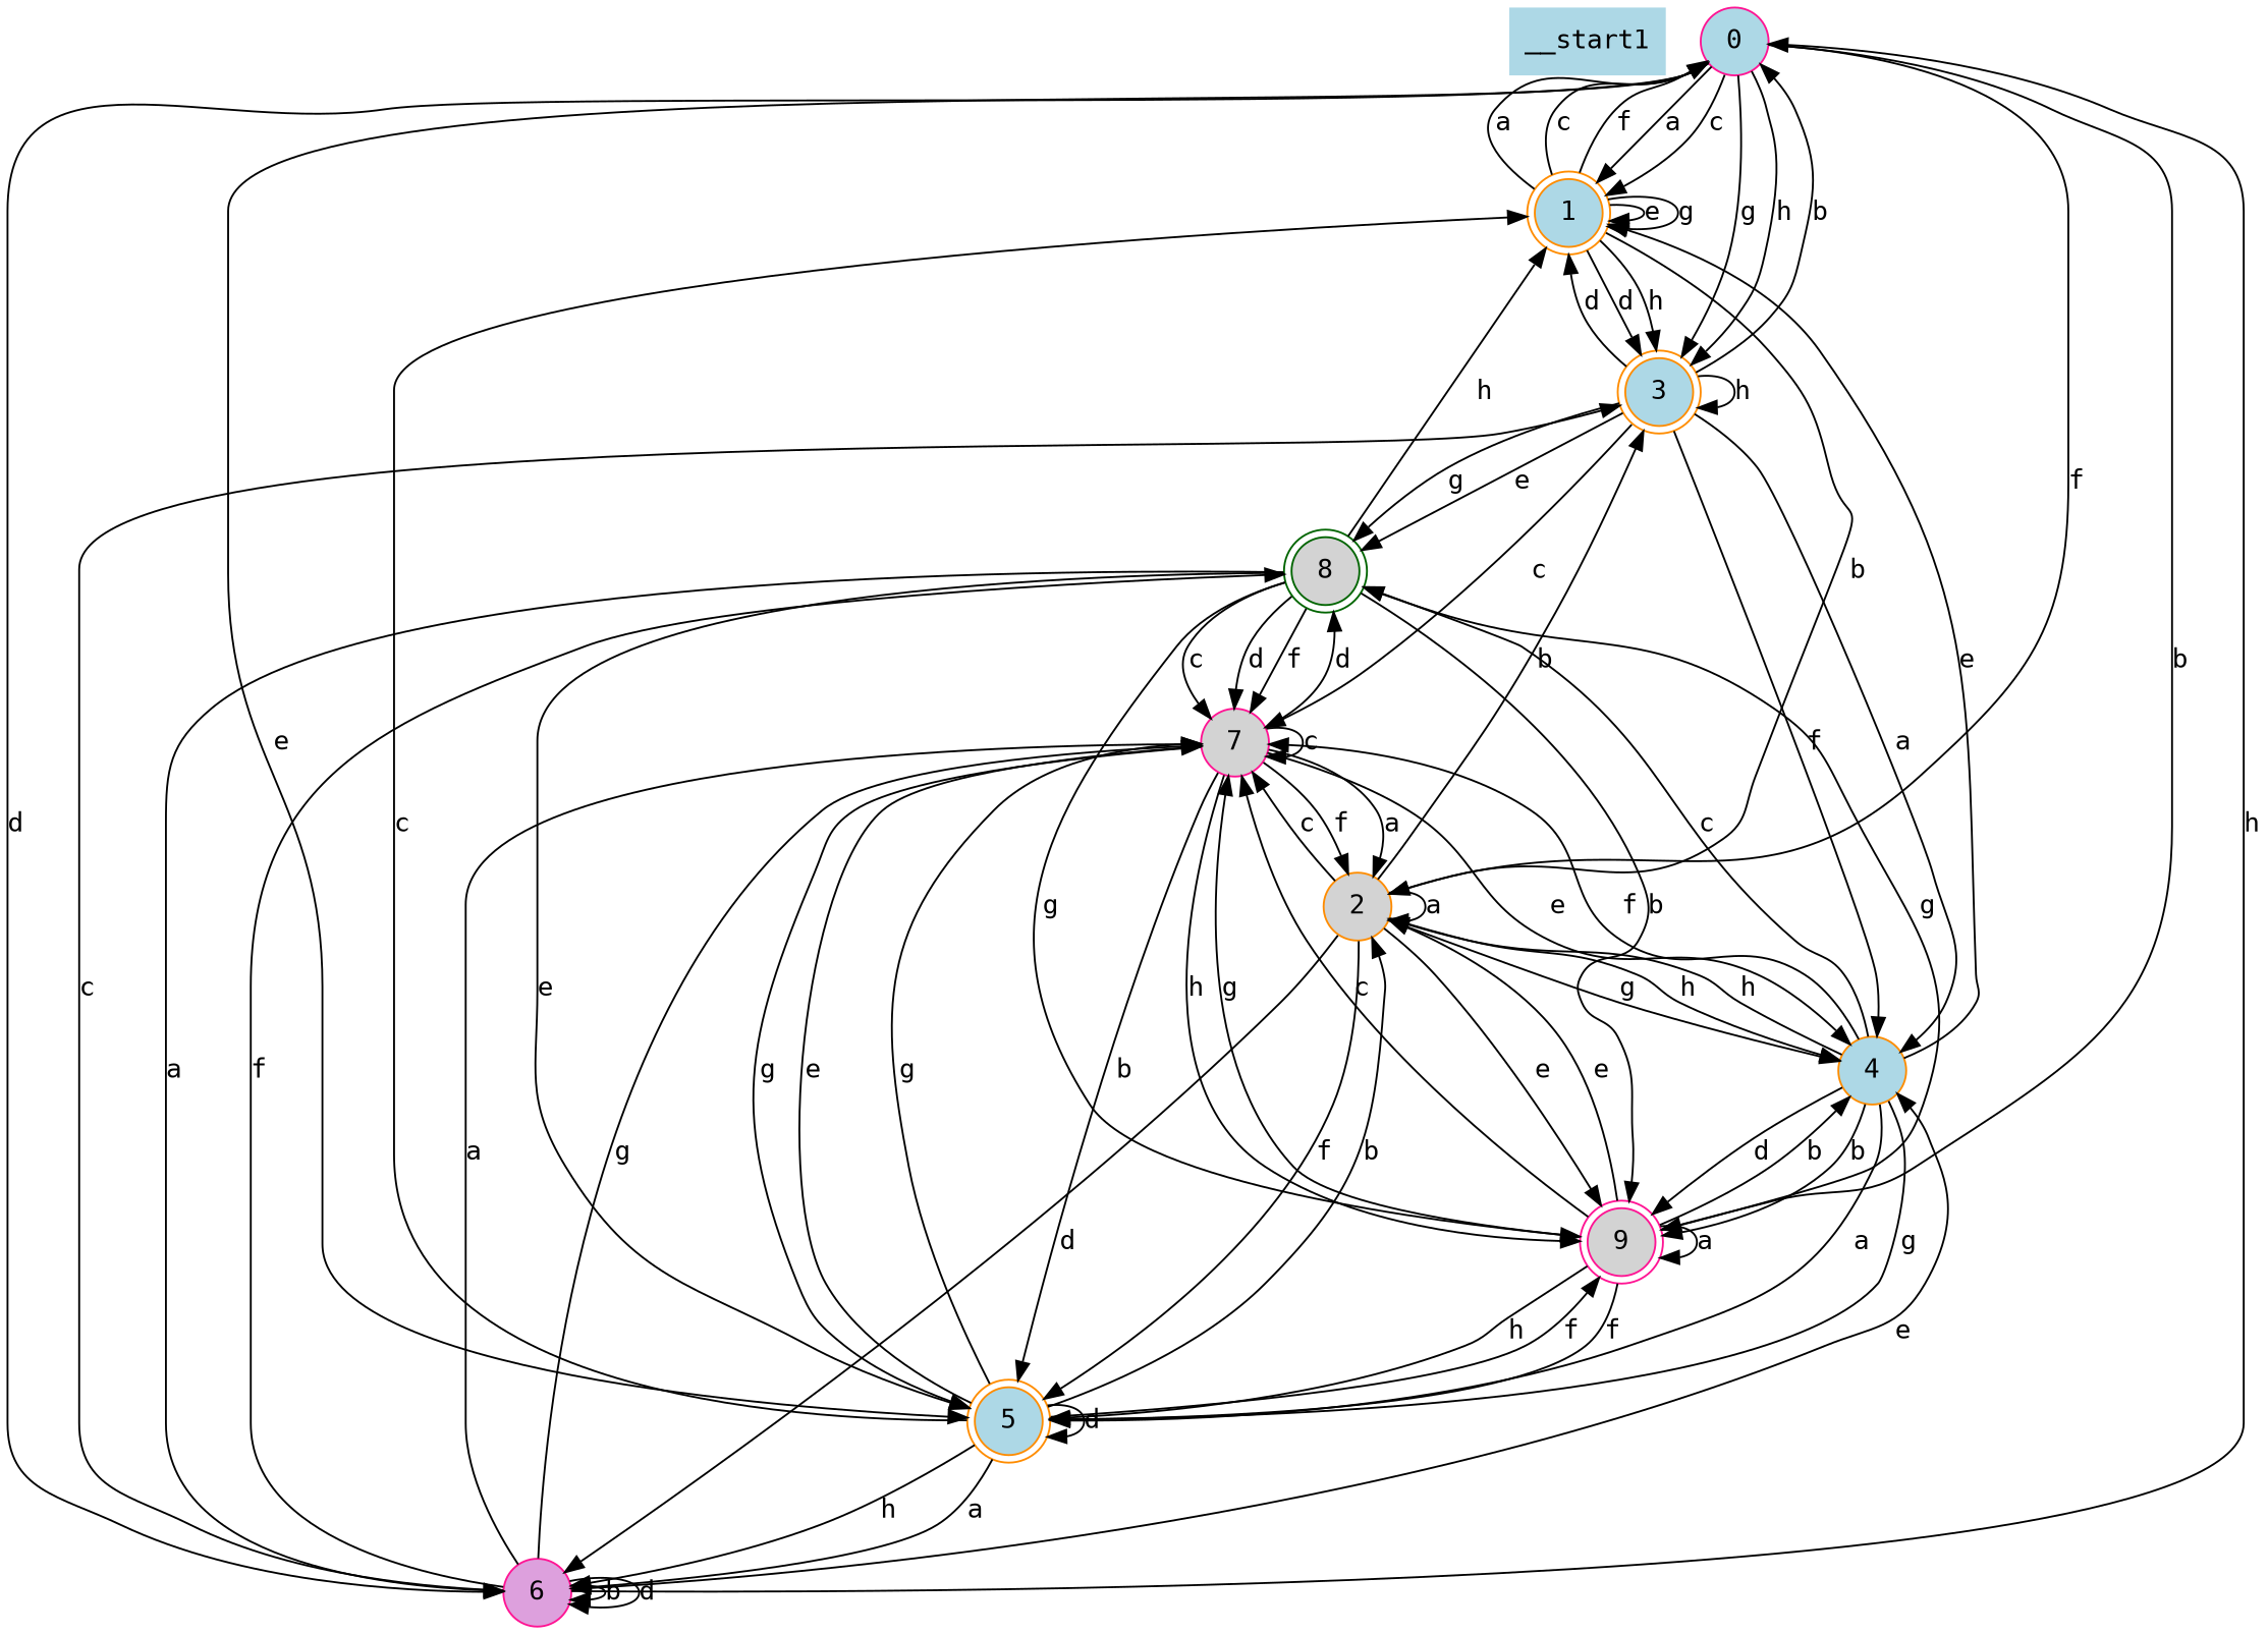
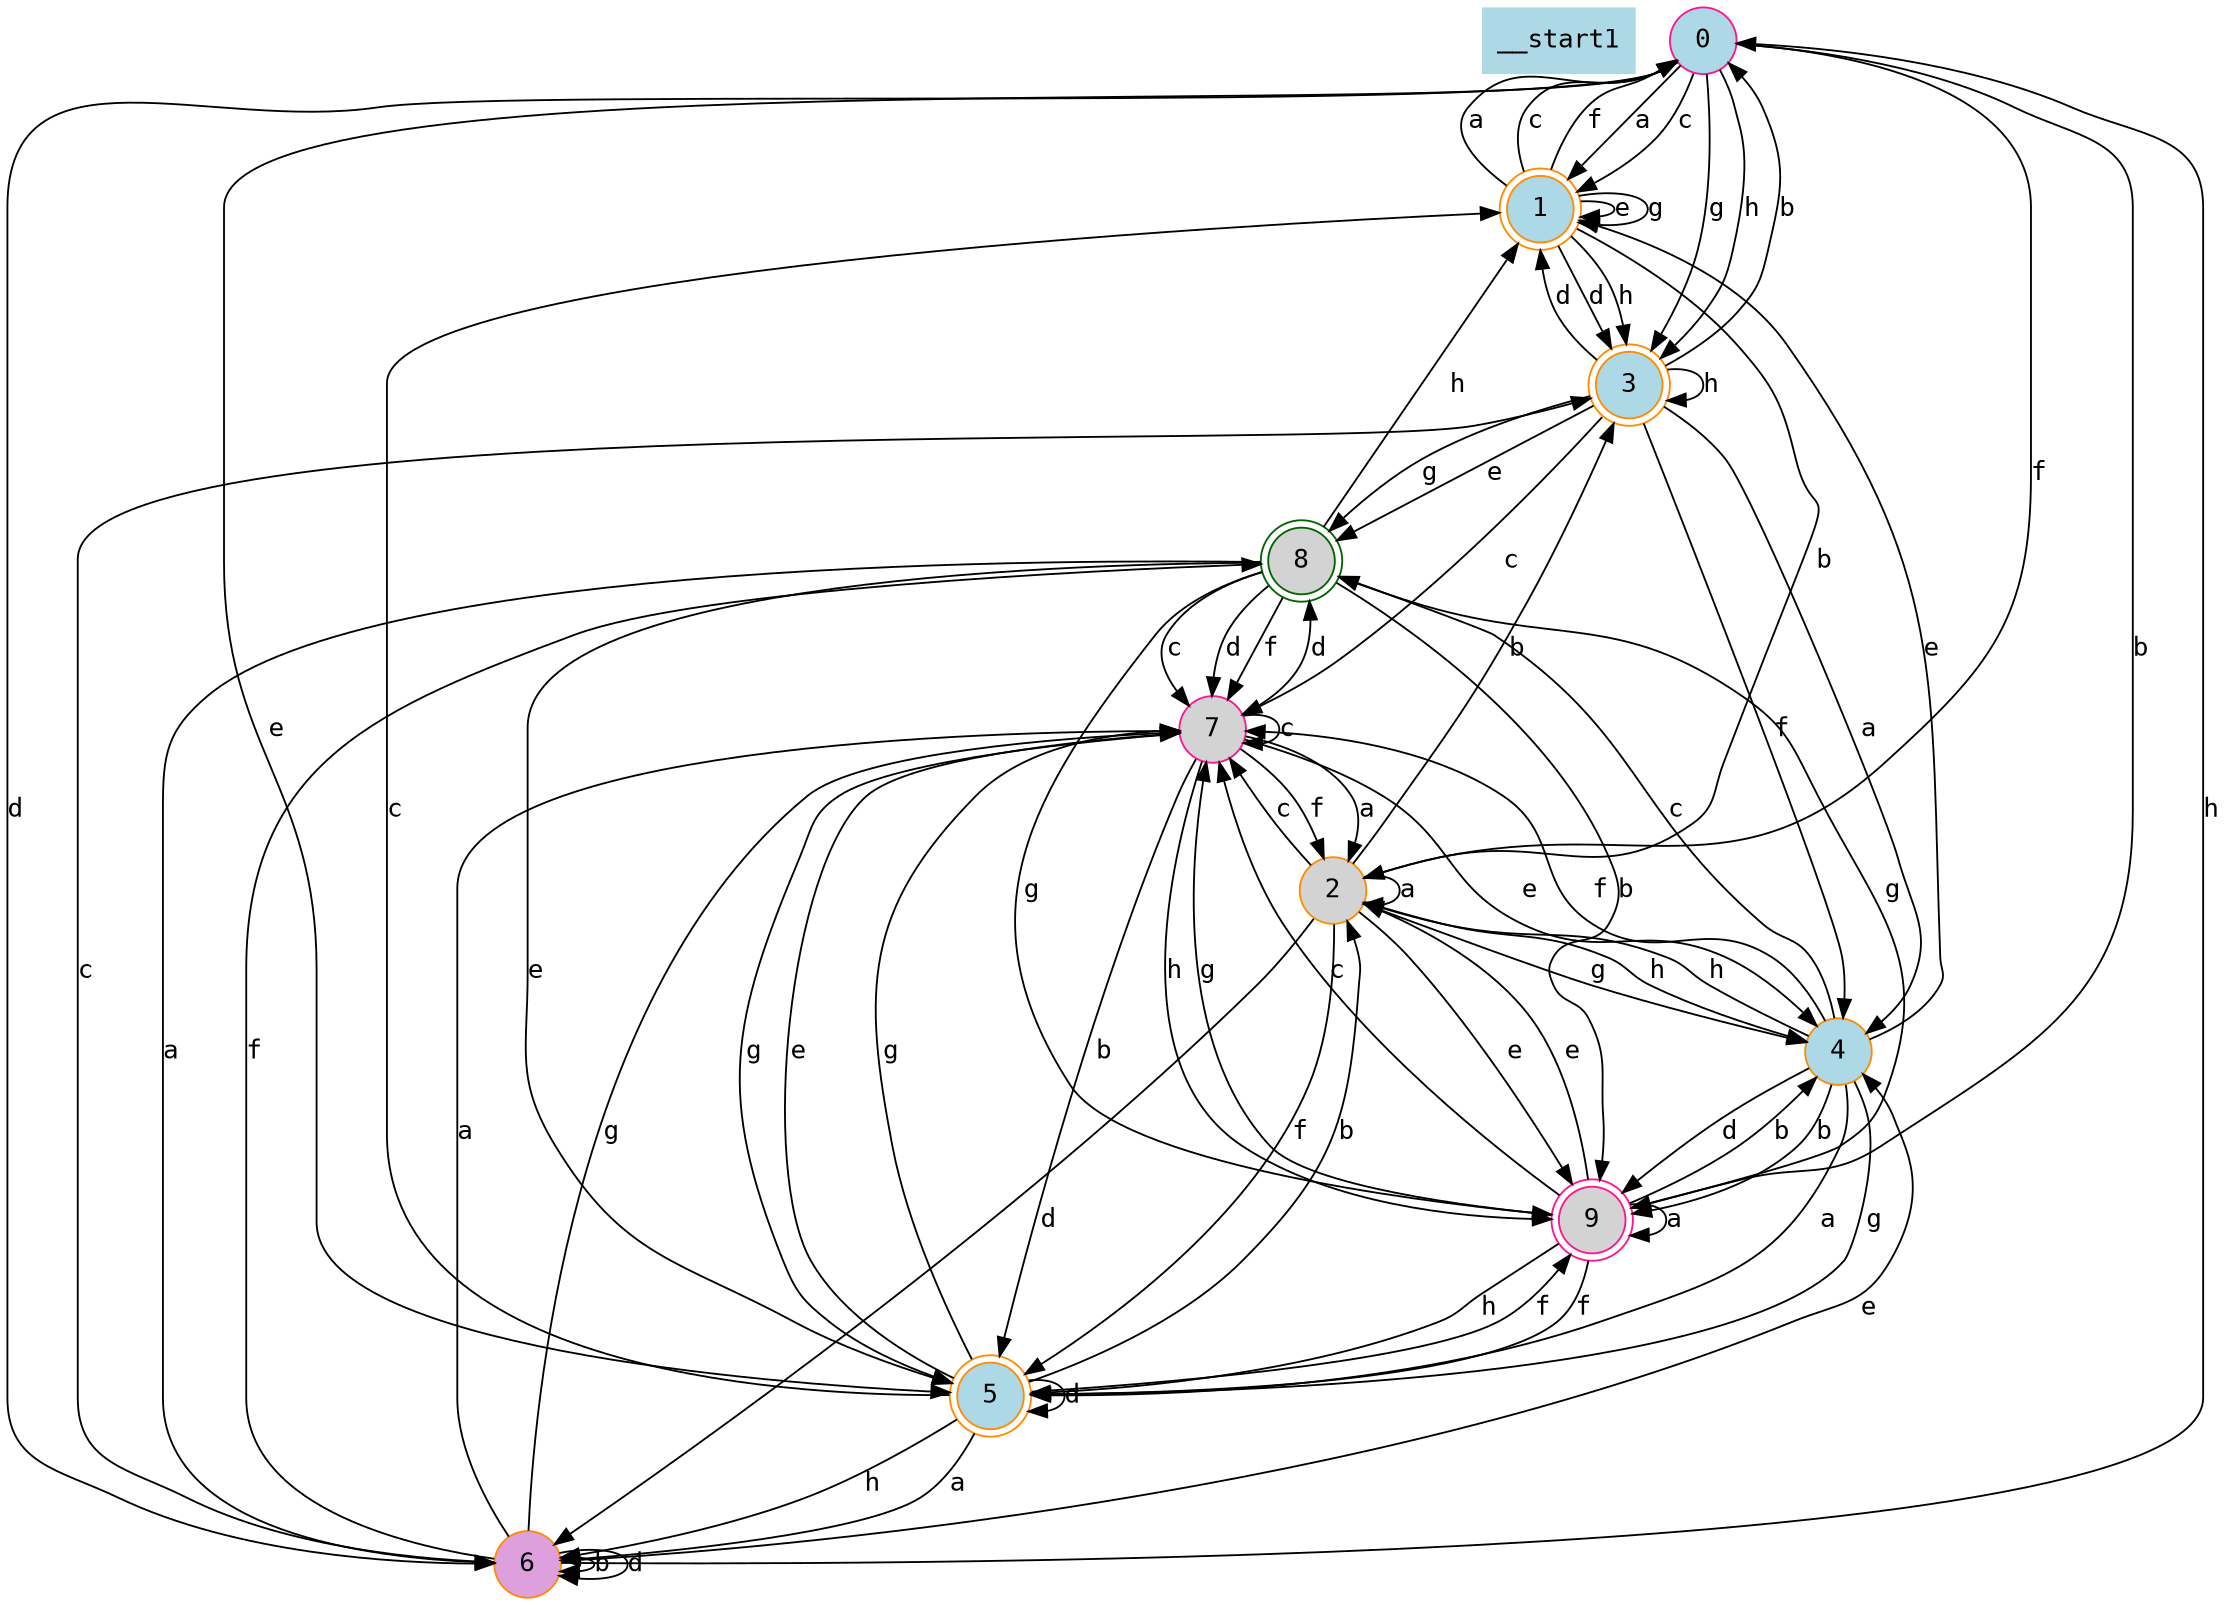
  digraph {
    fontname="DejaVu Sans Mono"
    rankdir=TB
    node [color=darkorange fillcolor=lightblue fontname="DejaVu Sans Mono" shape=circle style=filled]
    edge [fontname="DejaVu Sans Mono"]
    n1 [color=darkgreen label=__start1 shape=none]
    n2 [color=deeppink label=0]
    n3 [label=1 shape=doublecircle style="rounded,filled"]
    n4 [fillcolor=lightgrey label=2]
    n5 [label=3 shape=doublecircle style="rounded,filled"]
    n6 [label=5 shape=doublecircle style="rounded,filled"]
-   n7 [color=deeppink fillcolor=plum label=6]
+   n7 [fillcolor=plum label=6]
    n8 [color=deeppink fillcolor=lightgrey label=9 shape=doublecircle style="rounded,filled"]
    n9 [label=4]
    n10 [color=deeppink fillcolor=lightgrey label=7]
    n11 [color=darkgreen fillcolor=lightgrey label=8 shape=doublecircle style="rounded,filled"]
    n2 -> n3 [label=a]
    n2 -> n3 [label=c]
    n2 -> n4 [label=f]
    n2 -> n5 [label=g]
    n2 -> n5 [label=h]
    n2 -> n6 [label=e]
    n2 -> n7 [label=d]
    n2 -> n8 [label=b]
    n3 -> n2 [label=a]
    n3 -> n2 [label=c]
    n3 -> n2 [label=f]
    n3 -> n3 [label=e]
    n3 -> n3 [label=g]
    n3 -> n4 [label=b]
    n3 -> n5 [label=d]
    n3 -> n5 [label=h]
    n4 -> n4 [label=a]
    n4 -> n5 [label=b]
    n4 -> n6 [label=f]
    n4 -> n7 [label=d]
    n4 -> n8 [label=e]
    n4 -> n9 [label=g]
    n4 -> n9 [label=h]
    n4 -> n10 [label=c]
    n5 -> n2 [label=b]
    n5 -> n3 [label=d]
    n5 -> n5 [label=h]
    n5 -> n9 [label=a]
    n5 -> n9 [label=f]
    n5 -> n10 [label=c]
    n5 -> n11 [label=e]
    n5 -> n11 [label=g]
    n6 -> n3 [label=c]
    n6 -> n4 [label=b]
    n6 -> n6 [label=d]
    n6 -> n7 [label=a]
    n6 -> n7 [label=h]
    n6 -> n8 [label=f]
    n6 -> n10 [label=e]
    n6 -> n10 [label=g]
    n7 -> n2 [label=h]
    n7 -> n5 [label=c]
    n7 -> n7 [label=b]
    n7 -> n7 [label=d]
    n7 -> n9 [label=e]
    n7 -> n10 [label=a]
    n7 -> n10 [label=g]
    n7 -> n11 [label=f]
    n8 -> n4 [label=e]
    n8 -> n6 [label=f]
    n8 -> n6 [label=h]
    n8 -> n8 [label=a]
    n8 -> n9 [label=b]
    n8 -> n10 [label=c]
    n8 -> n10 [label=g]
    n8 -> n11 [label=g]
    n9 -> n3 [label=e]
    n9 -> n4 [label=h]
    n9 -> n6 [label=a]
    n9 -> n6 [label=g]
    n9 -> n8 [label=b]
    n9 -> n8 [label=d]
    n9 -> n10 [label=f]
    n9 -> n11 [label=c]
    n10 -> n4 [label=a]
    n10 -> n4 [label=f]
    n10 -> n6 [label=b]
    n10 -> n6 [label=g]
    n10 -> n8 [label=h]
    n10 -> n9 [label=e]
    n10 -> n10 [label=c]
    n10 -> n11 [label=d]
    n11 -> n3 [label=h]
    n11 -> n6 [label=e]
    n11 -> n7 [label=a]
    n11 -> n8 [label=b]
    n11 -> n8 [label=g]
    n11 -> n10 [label=c]
    n11 -> n10 [label=d]
    n11 -> n10 [label=f]
  }
